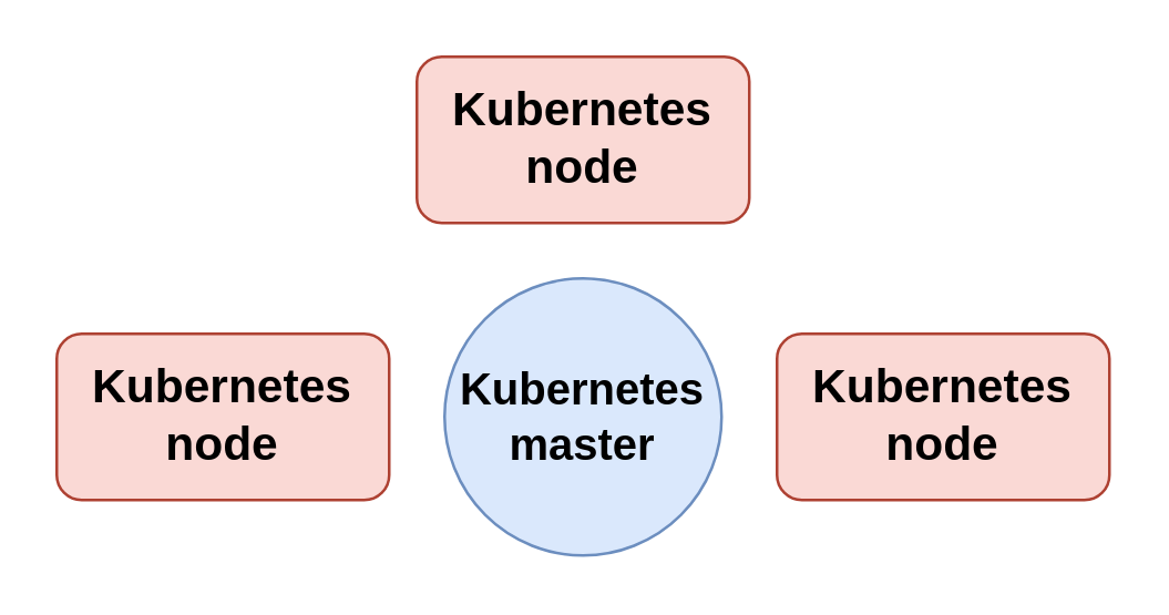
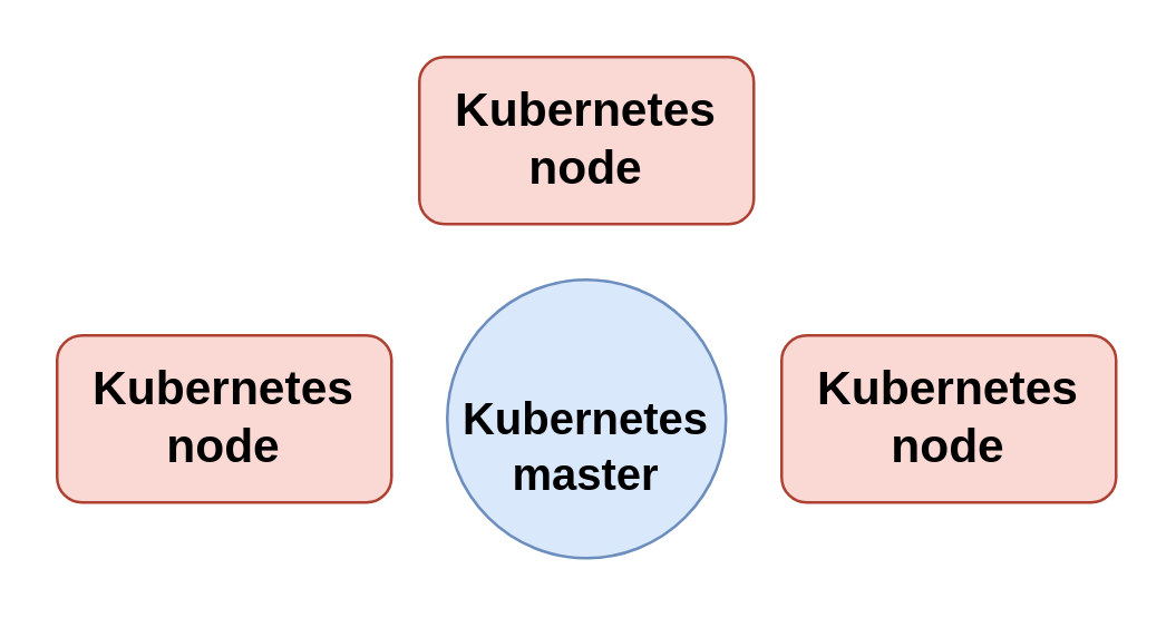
  <mxCell id="0" />
  <mxCell id="1" parent="0" />
  <mxCell id="2" value="" style="ellipse;whiteSpace=wrap;html=1;aspect=fixed;fillColor=#dae8fc;strokeColor=#6c8ebf;" vertex="1" parent="1"><mxGeometry x="160" y="100" width="100" height="100" as="geometry" /></mxCell>
- <mxCell id="3" value="&lt;b&gt;&lt;font style=&quot;font-size: 16px&quot;&gt;Kubernetes master&lt;/font&gt;&lt;/b&gt;" style="text;html=1;strokeColor=none;fillColor=none;align=center;verticalAlign=middle;whiteSpace=wrap;rounded=0;" vertex="1" parent="1"><mxGeometry x="175" y="140" width="70" height="20" as="geometry" /></mxCell>
+ <mxCell id="3" value="&lt;b&gt;&lt;font style=&quot;font-size: 16px&quot;&gt;Kubernetes master&lt;/font&gt;&lt;/b&gt;" style="text;html=1;strokeColor=none;fillColor=none;align=center;verticalAlign=middle;whiteSpace=wrap;rounded=0;" vertex="1" parent="1"><mxGeometry x="175" y="150" width="70" height="20" as="geometry" /></mxCell>
  <mxCell id="4" value="" style="group" vertex="1" connectable="0" parent="1"><mxGeometry x="150" y="20" width="120" height="60" as="geometry" /></mxCell>
  <mxCell id="5" value="" style="rounded=1;whiteSpace=wrap;html=1;fillColor=#fad9d5;strokeColor=#ae4132;" vertex="1" parent="4"><mxGeometry width="120" height="60" as="geometry" /></mxCell>
  <mxCell id="6" value="&lt;b&gt;&lt;font style=&quot;font-size: 17px&quot;&gt;Kubernetes node&lt;/font&gt;&lt;/b&gt;" style="text;html=1;strokeColor=none;fillColor=none;align=center;verticalAlign=middle;whiteSpace=wrap;rounded=0;" vertex="1" parent="4"><mxGeometry x="5" y="20" width="110" height="20" as="geometry" /></mxCell>
  <mxCell id="7" value="" style="group;rotation=0;" vertex="1" connectable="0" parent="1"><mxGeometry x="20" y="120" width="120" height="60" as="geometry" /></mxCell>
  <mxCell id="8" value="" style="rounded=1;whiteSpace=wrap;html=1;fillColor=#fad9d5;strokeColor=#ae4132;rotation=0;" vertex="1" parent="7"><mxGeometry width="120" height="60" as="geometry" /></mxCell>
  <mxCell id="9" value="&lt;b&gt;&lt;font style=&quot;font-size: 17px&quot;&gt;Kubernetes node&lt;/font&gt;&lt;/b&gt;" style="text;html=1;strokeColor=none;fillColor=none;align=center;verticalAlign=middle;whiteSpace=wrap;rounded=0;rotation=0;" vertex="1" parent="7"><mxGeometry x="5" y="20" width="110" height="20" as="geometry" /></mxCell>
  <mxCell id="10" value="" style="group;rotation=0;" vertex="1" connectable="0" parent="1"><mxGeometry x="280" y="120" width="120" height="60" as="geometry" /></mxCell>
  <mxCell id="11" value="" style="rounded=1;whiteSpace=wrap;html=1;fillColor=#fad9d5;strokeColor=#ae4132;rotation=0;" vertex="1" parent="10"><mxGeometry width="120" height="60" as="geometry" /></mxCell>
  <mxCell id="12" value="&lt;b&gt;&lt;font style=&quot;font-size: 17px&quot;&gt;Kubernetes node&lt;/font&gt;&lt;/b&gt;" style="text;html=1;strokeColor=none;fillColor=none;align=center;verticalAlign=middle;whiteSpace=wrap;rounded=0;rotation=0;" vertex="1" parent="10"><mxGeometry x="5" y="20" width="110" height="20" as="geometry" /></mxCell>
